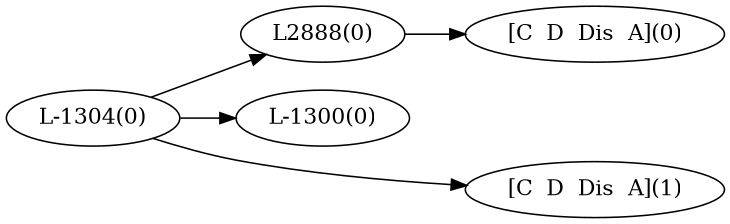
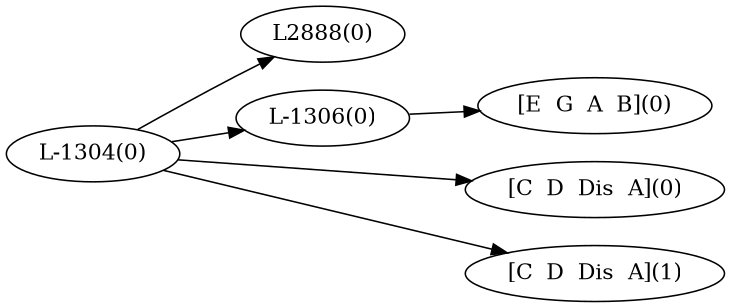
  digraph {
    rankdir=LR
    "L2888(0)"
-   "L-1306(0)" [label="L-1300(0)"]
+   "L-1306(0)"
    "L-1304(0)"
    "[C  D  Dis  A](0)"
    "[C  D  Dis  A](1)"
+   "[E  G  A  B](0)"
    subgraph sub_1 {
      rank=same
      "L2888(0)"
      "L-1306(0)"
    }
    subgraph sub_2 {
      rank=min
      "L-1304(0)"
    }
    subgraph sub_3 {
      rank=max
      "[C  D  Dis  A](0)"
      "[C  D  Dis  A](1)"
+     "[E  G  A  B](0)"
    }
-   "L2888(0)" -> "[C  D  Dis  A](0)"
+   "L-1304(0)" -> "[C  D  Dis  A](0)"
+   "L-1306(0)" -> "[E  G  A  B](0)"
    "L-1304(0)" -> "L2888(0)"
    "L-1304(0)" -> "L-1306(0)"
    "L-1304(0)" -> "[C  D  Dis  A](1)"
  }
